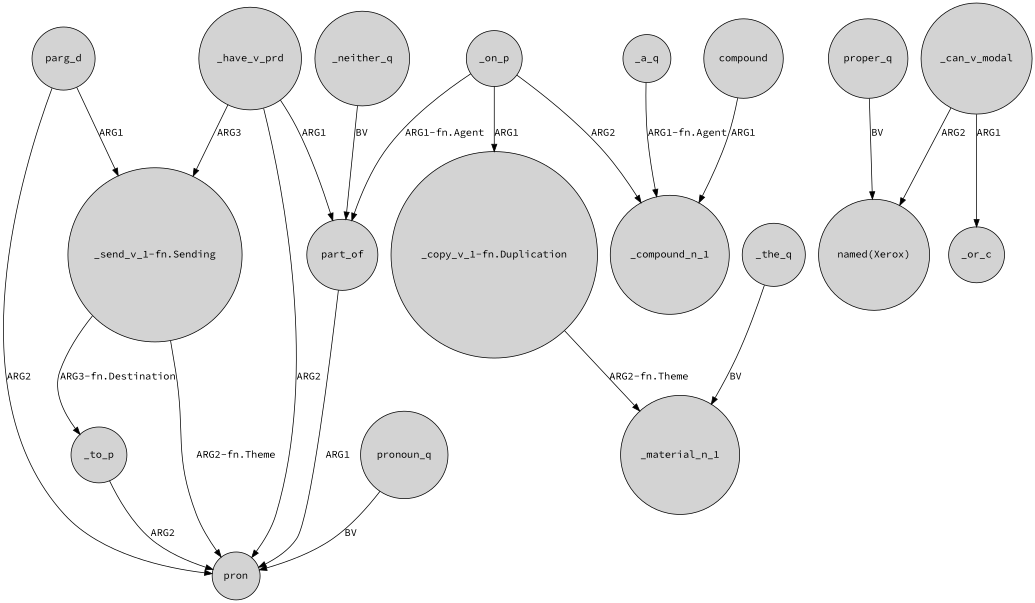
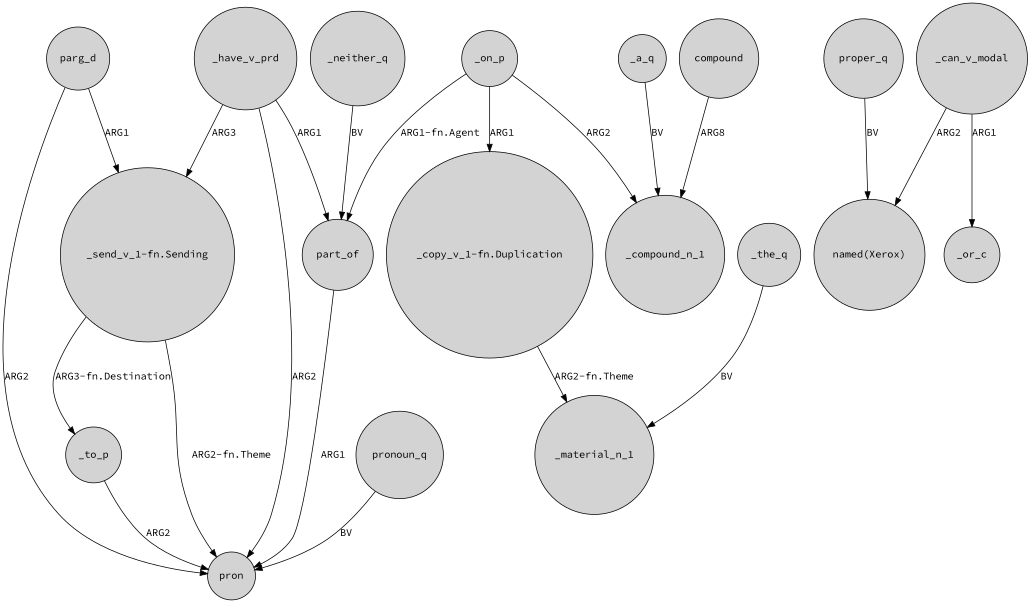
  digraph {
    fontname="Source Code Pro"
    node [fontname="Source Code Pro" shape=circle style=filled]
    edge [fontname="Source Code Pro"]
    part_of
    pron
    n3 [label=_compound_n_1]
    _a_q
    _the_q
    _material_n_1
    proper_q
    "named(Xerox)"
    _neither_q
    _can_v_modal
    _or_c
    compound
    parg_d
    "_send_v_1-fn.Sending"
    _to_p
    pronoun_q
    "_copy_v_1-fn.Duplication"
    _on_p
    _have_v_prd
    part_of -> pron [label=ARG1]
-   _a_q -> n3 [label="ARG1-fn.Agent"]
+   _a_q -> n3 [label=BV]
    _the_q -> _material_n_1 [label=BV]
    proper_q -> "named(Xerox)" [label=BV]
    _neither_q -> part_of [label=BV]
    _can_v_modal -> "named(Xerox)" [label=ARG2]
    _can_v_modal -> _or_c [label=ARG1]
-   compound -> n3 [label=ARG1]
+   compound -> n3 [label=ARG8]
    parg_d -> pron [label=ARG2]
    parg_d -> "_send_v_1-fn.Sending" [label=ARG1]
    "_send_v_1-fn.Sending" -> pron [label="ARG2-fn.Theme"]
    "_send_v_1-fn.Sending" -> _to_p [label="ARG3-fn.Destination"]
    _to_p -> pron [label=ARG2]
    pronoun_q -> pron [label=BV]
    "_copy_v_1-fn.Duplication" -> _material_n_1 [label="ARG2-fn.Theme"]
    _on_p -> part_of [label="ARG1-fn.Agent"]
    _on_p -> n3 [label=ARG2]
    _on_p -> "_copy_v_1-fn.Duplication" [label=ARG1]
    _have_v_prd -> part_of [label=ARG1]
    _have_v_prd -> pron [label=ARG2]
    _have_v_prd -> "_send_v_1-fn.Sending" [label=ARG3]
  }
